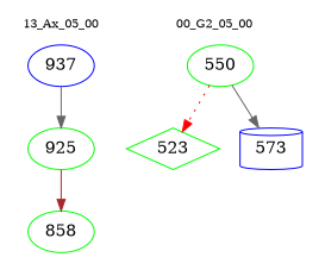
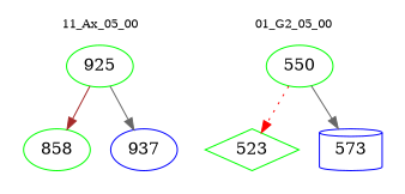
  digraph {
    node [color=green shape=ellipse]
    edge [color=gray40 style=solid]
    n1 [label=925]
    n2 [label=858]
    n3 [color=blue label=937]
    n4 [label=550]
    n5 [label=523 shape=diamond]
    n6 [color=blue label=573 shape=cylinder]
    subgraph cluster_1 {
      color=white
      fontsize=10
-     label="13_Ax_05_00"
+     label="11_Ax_05_00"
      n1
      n2
      n3
    }
    subgraph cluster_2 {
      color=white
      fontsize=10
-     label="00_G2_05_00"
+     label="01_G2_05_00"
      n4
      n5
      n6
    }
    n1 -> n2 [color=brown]
-   n3 -> n1
+   n1 -> n3
    n4 -> n5 [color=red style=dotted]
    n4 -> n6
  }
